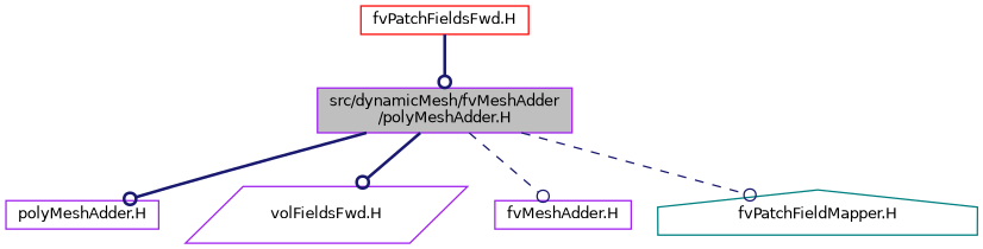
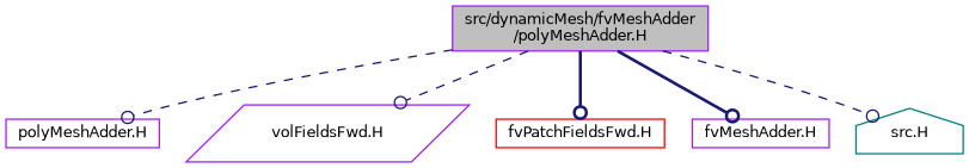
  digraph {
    node [color=purple fontname=Helvetica fontsize=10 shape=box]
    edge [arrowhead=odot color=midnightblue fontname=Helvetica fontsize=10 labelfontname=Helvetica labelfontsize=10 style=bold]
    n1 [fillcolor=grey75 fontcolor=black height=0.2 label="src/dynamicMesh/fvMeshAdder\l/polyMeshAdder.H" style=filled width=0.4]
    n2 [height=0.2 label="polyMeshAdder.H" width=0.4]
    n3 [height=0.2 label="volFieldsFwd.H" shape=parallelogram width=0.4]
    n4 [color=red height=0.2 label="fvPatchFieldsFwd.H" width=0.4]
    n5 [height=0.2 label="fvMeshAdder.H" width=0.4]
-   n6 [color=teal height=0.2 label="fvPatchFieldMapper.H" shape=house width=0.4]
-   n1 -> n2
-   n1 -> n3
-   n4 -> n1
-   n1 -> n5 [style=dashed]
+   n6 [color=teal height=0.2 label="src.H" shape=house width=0.4]
+   n1 -> n2 [style=dashed]
+   n1 -> n3 [style=dashed]
+   n1 -> n4
+   n1 -> n5
    n1 -> n6 [style=dashed]
  }
